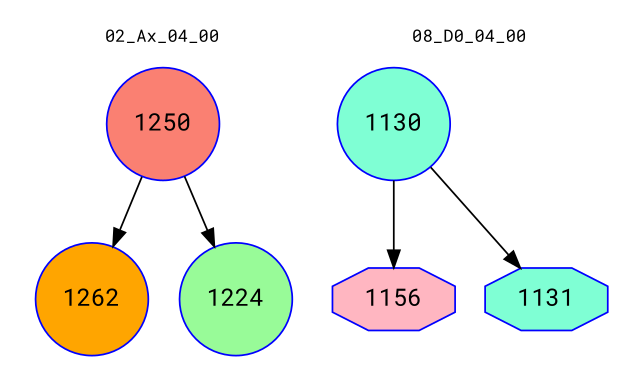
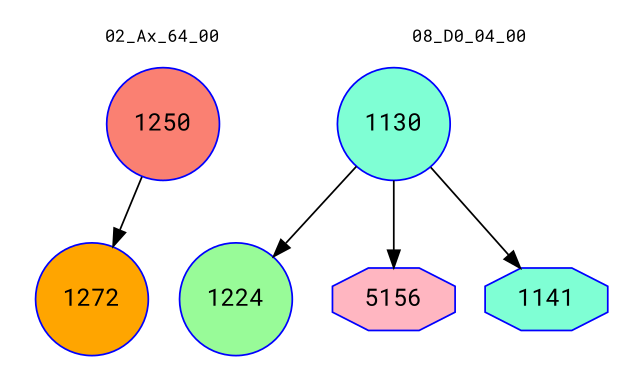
  digraph {
    fontname="Roboto Mono"
    node [color=blue fillcolor=aquamarine fontname="Roboto Mono" shape=circle style=filled]
    edge [color=black fontname="Roboto Mono"]
    n1 [fillcolor=salmon label=1250]
-   n2 [fillcolor=orange label=1262]
+   n2 [fillcolor=orange label=1272]
    n3 [fillcolor=palegreen label=1224]
    n4 [label=1130]
-   n5 [fillcolor=lightpink label=1156 shape=octagon]
-   n6 [label=1131 shape=octagon]
+   n5 [fillcolor=lightpink label=5156 shape=octagon]
+   n6 [label=1141 shape=octagon]
    subgraph cluster_1 {
      color=white
      fontsize=10
-     label="02_Ax_04_00"
+     label="02_Ax_64_00"
      n1
      n2
      n3
    }
    subgraph cluster_2 {
      color=white
      fontsize=10
      label="08_D0_04_00"
      n4
      n5
      n6
    }
    n1 -> n2
-   n1 -> n3
+   n4 -> n3
    n4 -> n5
    n4 -> n6
  }
